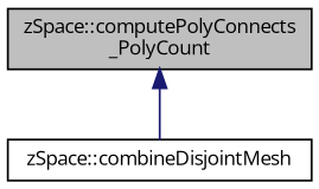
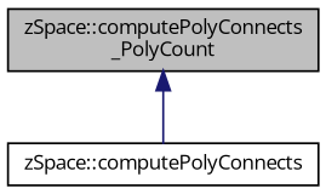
  digraph {
    rankdir=TB
    fontname="Open Sans"
    node [color=black fontname="Open Sans" fontsize=10 shape=record style=filled]
    n1 [fillcolor=grey75 fontcolor=black height=0.2 label="zSpace::computePolyConnects\l_PolyCount" width=0.4]
-   n2 [fillcolor=white height=0.2 label="zSpace::combineDisjointMesh" width=0.4]
+   n2 [fillcolor=white height=0.2 label="zSpace::computePolyConnects" width=0.4]
    n1 -> n2 [color=midnightblue dir=back fontname="Open Sans" fontsize=10 labelfontname=Helvetica labelfontsize=10 style=solid]
  }
